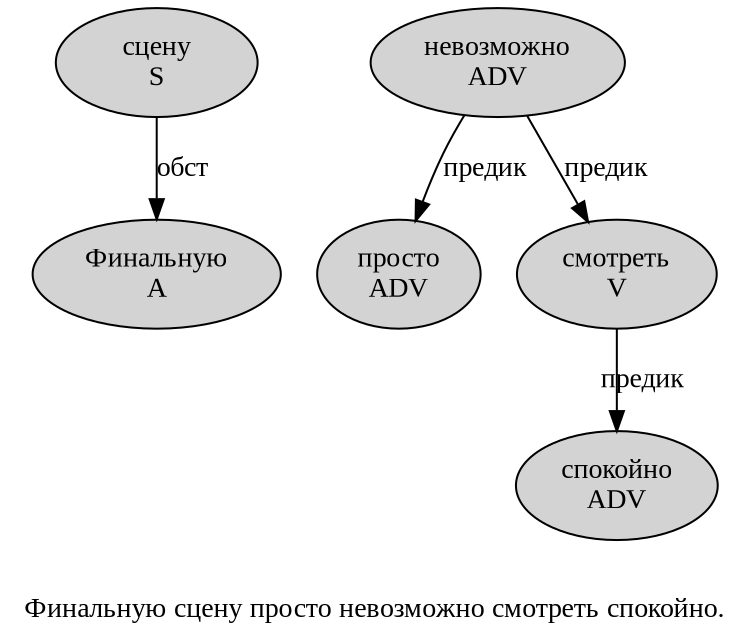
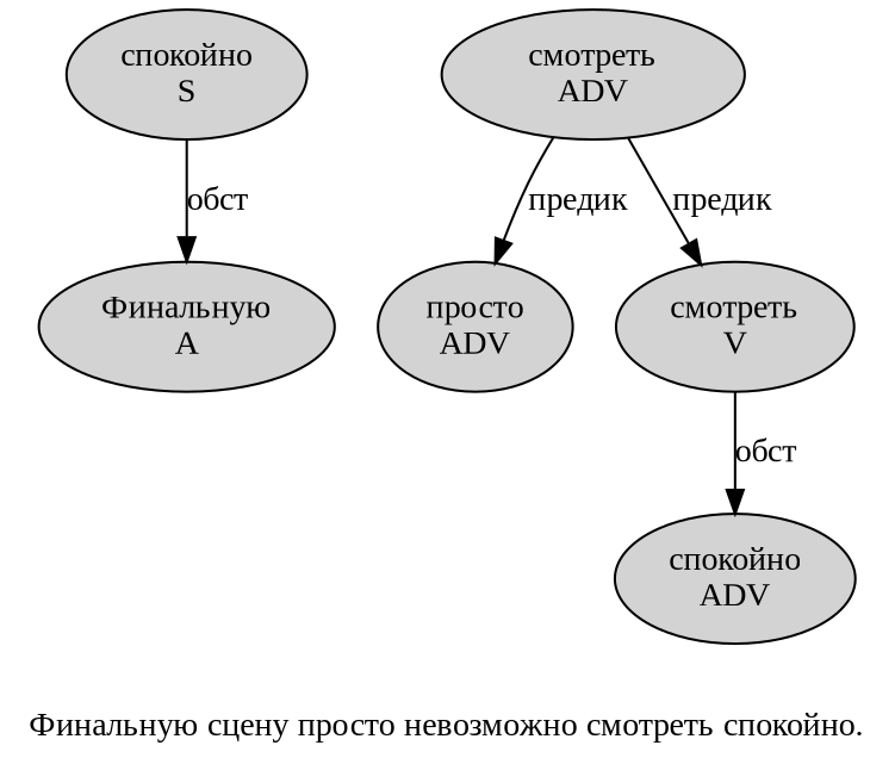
  digraph {
    fontname="Liberation Serif"
    label="Финальную сцену просто невозможно смотреть спокойно."
    node [fillcolor=lightgray fontname="Liberation Serif" penwidth=1 shape=ellipse style=filled]
    edge [fontname="Liberation Serif"]
    n1 [label="Финальную\nA"]
-   n2 [label="сцену\nS"]
+   n2 [label="спокойно\nS"]
    n3 [label="просто\nADV"]
-   n4 [label="невозможно\nADV"]
+   n4 [label="смотреть\nADV"]
    n5 [label="смотреть\nV"]
    n6 [label="спокойно\nADV"]
    n2 -> n1 [label="обст"]
    n4 -> n3 [label="предик"]
    n4 -> n5 [label="предик"]
-   n5 -> n6 [label="предик"]
+   n5 -> n6 [label="обст"]
  }
